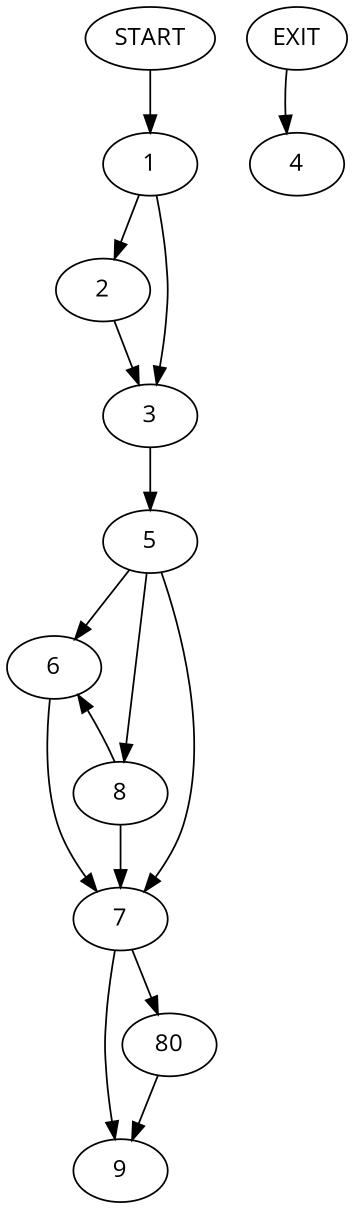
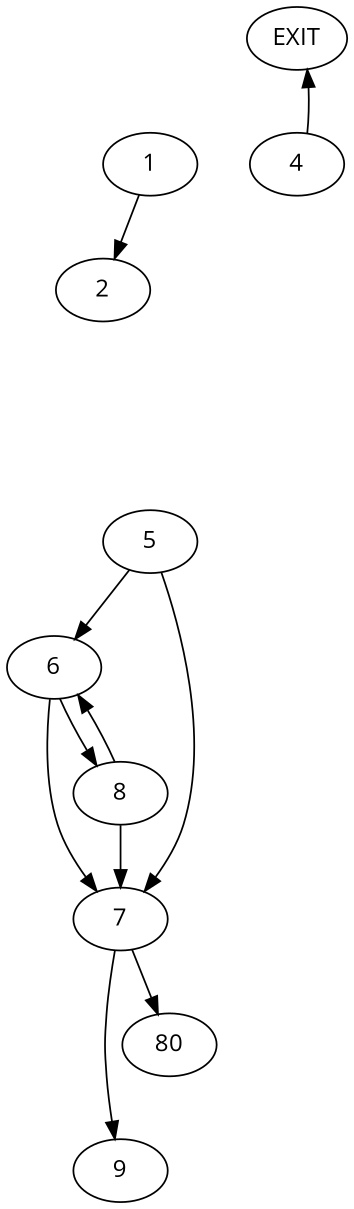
  digraph {
    fontname="Open Sans"
    node [fontname="Open Sans"]
    edge [fontname="Open Sans"]
-   n1 [label=START]
    1
    2
-   3
    n5 [label=EXIT]
    5
    4
    6
    7
    8
    9
    n12 [label=80]
-   n1 -> 1
    1 -> 2
-   1 -> 3
-   2 -> 3
-   3 -> 5
    5 -> 6
    5 -> 7
-   n5 -> 4
+   4 -> n5
    6 -> 7
-   5 -> 8
+   6 -> 8
    7 -> 9
    7 -> n12
    8 -> 6
    8 -> 7
-   n12 -> 9
  }
